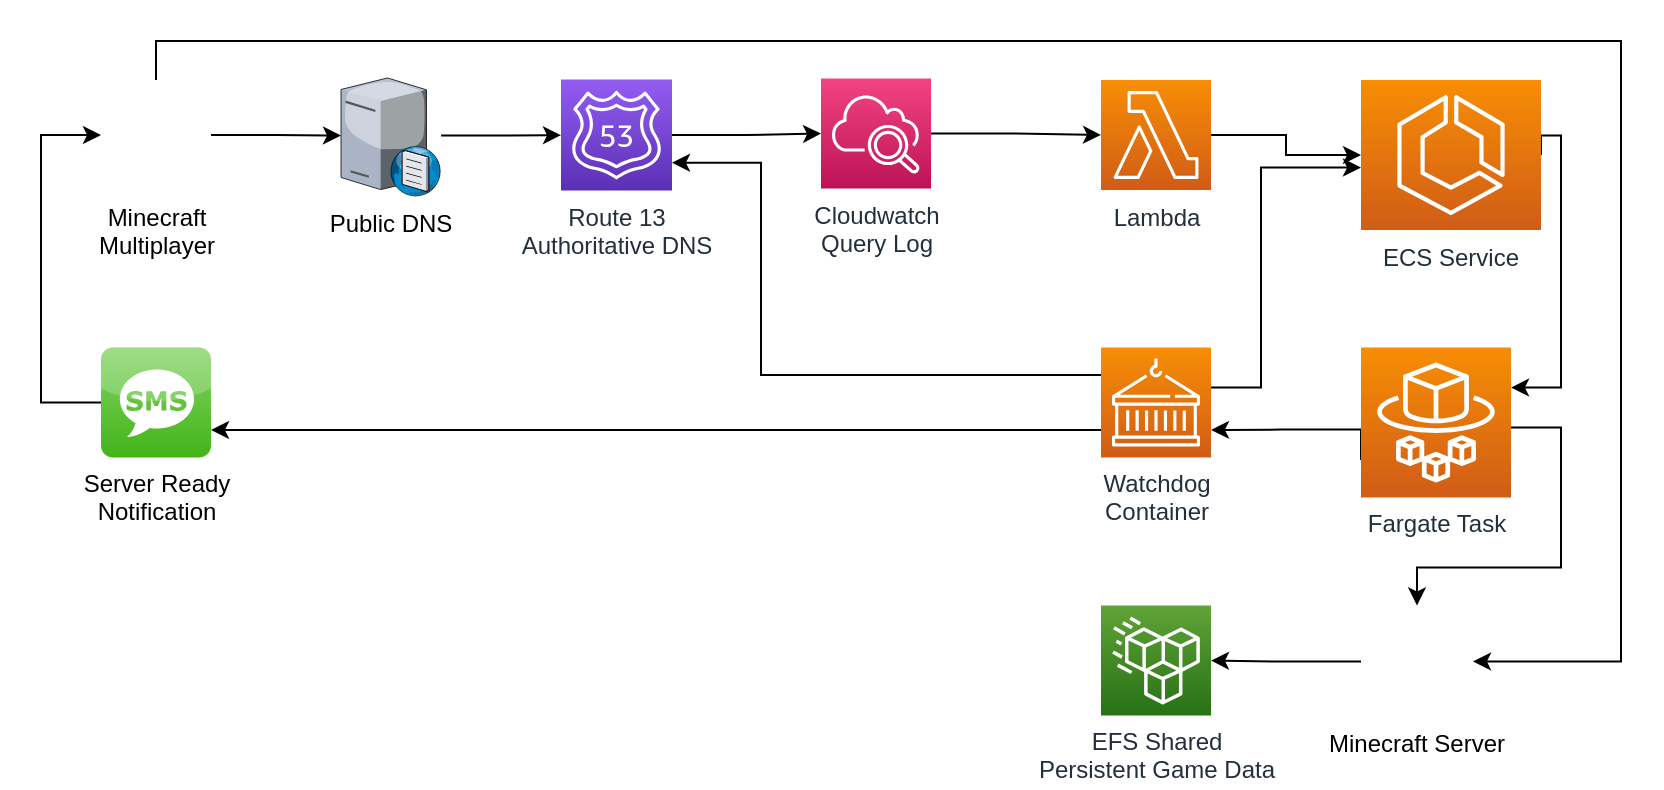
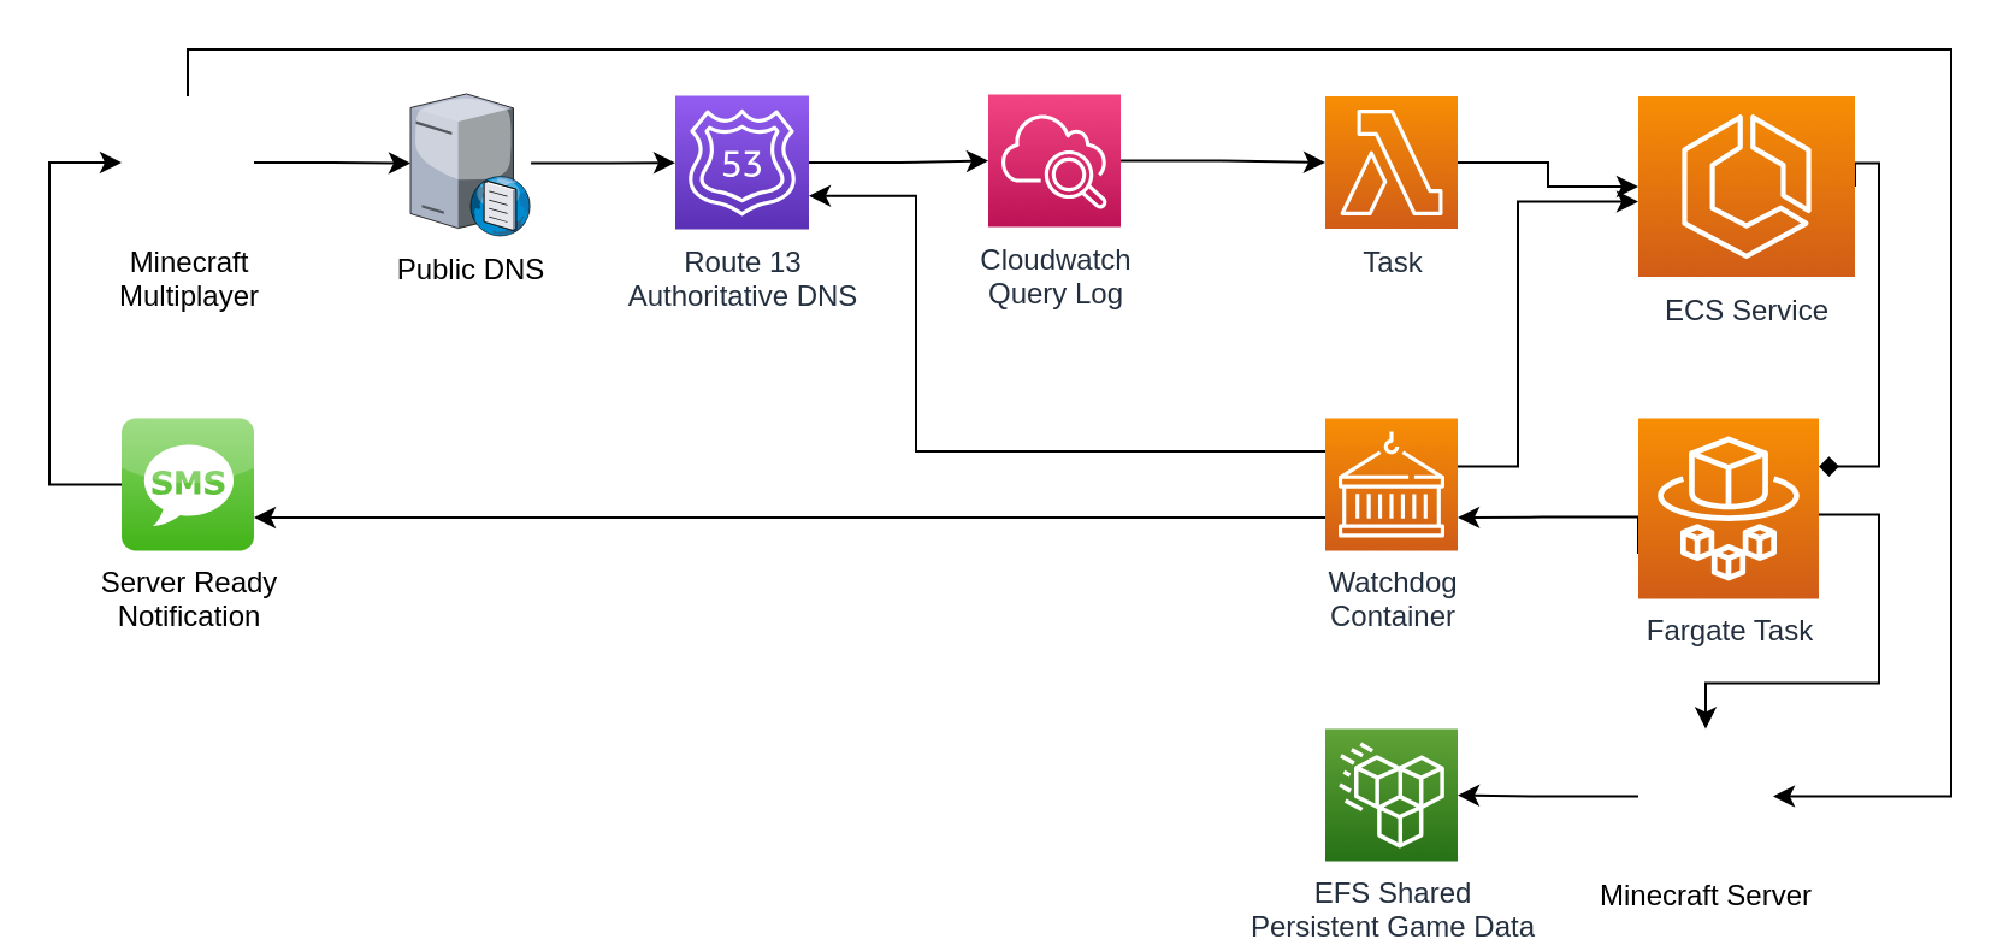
  <mxCell id="0" />
  <mxCell id="1" parent="0" />
  <mxCell id="2" style="edgeStyle=orthogonalEdgeStyle;rounded=0;orthogonalLoop=1;jettySize=auto;html=1;exitX=0;exitY=0.5;exitDx=0;exitDy=0;" edge="1" parent="1" source="3" target="14"><mxGeometry relative="1" as="geometry" /></mxCell>
  <mxCell id="3" value="Minecraft Server" style="shape=image;html=1;verticalAlign=top;verticalLabelPosition=bottom;labelBackgroundColor=#ffffff;imageAspect=0;aspect=fixed;image=https://cdn2.iconfinder.com/data/icons/perqui/48/minecraft.png" vertex="1" parent="1"><mxGeometry x="680" y="302.25" width="56" height="56" as="geometry" /></mxCell>
  <mxCell id="4" value="" style="edgeStyle=orthogonalEdgeStyle;rounded=0;orthogonalLoop=1;jettySize=auto;html=1;" edge="1" parent="1" source="5" target="7"><mxGeometry relative="1" as="geometry" /></mxCell>
  <mxCell id="5" value="Public DNS" style="verticalLabelPosition=bottom;aspect=fixed;html=1;verticalAlign=top;strokeColor=none;align=center;outlineConnect=0;shape=mxgraph.citrix.dns_server;" vertex="1" parent="1"><mxGeometry x="170" y="37" width="50.04" height="60.5" as="geometry" /></mxCell>
  <mxCell id="6" style="edgeStyle=orthogonalEdgeStyle;rounded=0;orthogonalLoop=1;jettySize=auto;html=1;exitX=1;exitY=0.5;exitDx=0;exitDy=0;exitPerimeter=0;" edge="1" parent="1" source="7" target="9"><mxGeometry relative="1" as="geometry" /></mxCell>
  <mxCell id="7" value="Route 13&lt;br&gt;Authoritative DNS" style="points=[[0,0,0],[0.25,0,0],[0.5,0,0],[0.75,0,0],[1,0,0],[0,1,0],[0.25,1,0],[0.5,1,0],[0.75,1,0],[1,1,0],[0,0.25,0],[0,0.5,0],[0,0.75,0],[1,0.25,0],[1,0.5,0],[1,0.75,0]];outlineConnect=0;fontColor=#232F3E;gradientColor=#945DF2;gradientDirection=north;fillColor=#5A30B5;strokeColor=#ffffff;dashed=0;verticalLabelPosition=bottom;verticalAlign=top;align=center;html=1;fontSize=12;fontStyle=0;aspect=fixed;shape=mxgraph.aws4.resourceIcon;resIcon=mxgraph.aws4.route_53;" vertex="1" parent="1"><mxGeometry x="280" y="39.25" width="55.5" height="55.5" as="geometry" /></mxCell>
  <mxCell id="8" style="edgeStyle=orthogonalEdgeStyle;rounded=0;orthogonalLoop=1;jettySize=auto;html=1;exitX=1;exitY=0.5;exitDx=0;exitDy=0;exitPerimeter=0;" edge="1" parent="1" source="9" target="11"><mxGeometry relative="1" as="geometry" /></mxCell>
  <mxCell id="9" value="Cloudwatch&lt;br&gt;Query Log" style="points=[[0,0,0],[0.25,0,0],[0.5,0,0],[0.75,0,0],[1,0,0],[0,1,0],[0.25,1,0],[0.5,1,0],[0.75,1,0],[1,1,0],[0,0.25,0],[0,0.5,0],[0,0.75,0],[1,0.25,0],[1,0.5,0],[1,0.75,0]];points=[[0,0,0],[0.25,0,0],[0.5,0,0],[0.75,0,0],[1,0,0],[0,1,0],[0.25,1,0],[0.5,1,0],[0.75,1,0],[1,1,0],[0,0.25,0],[0,0.5,0],[0,0.75,0],[1,0.25,0],[1,0.5,0],[1,0.75,0]];outlineConnect=0;fontColor=#232F3E;gradientColor=#F34482;gradientDirection=north;fillColor=#BC1356;strokeColor=#ffffff;dashed=0;verticalLabelPosition=bottom;verticalAlign=top;align=center;html=1;fontSize=12;fontStyle=0;aspect=fixed;shape=mxgraph.aws4.resourceIcon;resIcon=mxgraph.aws4.cloudwatch_2;" vertex="1" parent="1"><mxGeometry x="410" y="38.75" width="55" height="55" as="geometry" /></mxCell>
  <mxCell id="10" style="edgeStyle=orthogonalEdgeStyle;rounded=0;orthogonalLoop=1;jettySize=auto;html=1;exitX=1;exitY=0.5;exitDx=0;exitDy=0;exitPerimeter=0;" edge="1" parent="1" source="11" target="13"><mxGeometry relative="1" as="geometry" /></mxCell>
- <mxCell id="11" value="Lambda" style="points=[[0,0,0],[0.25,0,0],[0.5,0,0],[0.75,0,0],[1,0,0],[0,1,0],[0.25,1,0],[0.5,1,0],[0.75,1,0],[1,1,0],[0,0.25,0],[0,0.5,0],[0,0.75,0],[1,0.25,0],[1,0.5,0],[1,0.75,0]];outlineConnect=0;fontColor=#232F3E;gradientColor=#F78E04;gradientDirection=north;fillColor=#D05C17;strokeColor=#ffffff;dashed=0;verticalLabelPosition=bottom;verticalAlign=top;align=center;html=1;fontSize=12;fontStyle=0;aspect=fixed;shape=mxgraph.aws4.resourceIcon;resIcon=mxgraph.aws4.lambda;" vertex="1" parent="1"><mxGeometry x="550" y="39.5" width="55" height="55" as="geometry" /></mxCell>
- <mxCell id="12" style="edgeStyle=orthogonalEdgeStyle;rounded=0;orthogonalLoop=1;jettySize=auto;html=1;exitX=1;exitY=0.5;exitDx=0;exitDy=0;exitPerimeter=0;" edge="1" parent="1" source="13" target="17"><mxGeometry relative="1" as="geometry"><Array as="points"><mxPoint x="780" y="67.25" /><mxPoint x="780" y="193.25" /></Array></mxGeometry></mxCell>
+ <mxCell id="11" value="Task" style="points=[[0,0,0],[0.25,0,0],[0.5,0,0],[0.75,0,0],[1,0,0],[0,1,0],[0.25,1,0],[0.5,1,0],[0.75,1,0],[1,1,0],[0,0.25,0],[0,0.5,0],[0,0.75,0],[1,0.25,0],[1,0.5,0],[1,0.75,0]];outlineConnect=0;fontColor=#232F3E;gradientColor=#F78E04;gradientDirection=north;fillColor=#D05C17;strokeColor=#ffffff;dashed=0;verticalLabelPosition=bottom;verticalAlign=top;align=center;html=1;fontSize=12;fontStyle=0;aspect=fixed;shape=mxgraph.aws4.resourceIcon;resIcon=mxgraph.aws4.lambda;" vertex="1" parent="1"><mxGeometry x="550" y="39.5" width="55" height="55" as="geometry" /></mxCell>
+ <mxCell id="12" style="edgeStyle=orthogonalEdgeStyle;rounded=0;orthogonalLoop=1;jettySize=auto;html=1;exitX=1;exitY=0.5;exitDx=0;exitDy=0;exitPerimeter=0;endArrow=diamond;" edge="1" parent="1" source="13" target="17"><mxGeometry relative="1" as="geometry"><Array as="points"><mxPoint x="780" y="67.25" /><mxPoint x="780" y="193.25" /></Array></mxGeometry></mxCell>
  <mxCell id="13" value="ECS Service" style="points=[[0,0,0],[0.25,0,0],[0.5,0,0],[0.75,0,0],[1,0,0],[0,1,0],[0.25,1,0],[0.5,1,0],[0.75,1,0],[1,1,0],[0,0.25,0],[0,0.5,0],[0,0.75,0],[1,0.25,0],[1,0.5,0],[1,0.75,0]];outlineConnect=0;fontColor=#232F3E;gradientColor=#F78E04;gradientDirection=north;fillColor=#D05C17;strokeColor=#ffffff;dashed=0;verticalLabelPosition=bottom;verticalAlign=top;align=center;html=1;fontSize=12;fontStyle=0;aspect=fixed;shape=mxgraph.aws4.resourceIcon;resIcon=mxgraph.aws4.ecs;" vertex="1" parent="1"><mxGeometry x="680" y="39.5" width="90" height="75" as="geometry" /></mxCell>
  <mxCell id="14" value="EFS Shared&lt;br&gt;Persistent Game Data" style="points=[[0,0,0],[0.25,0,0],[0.5,0,0],[0.75,0,0],[1,0,0],[0,1,0],[0.25,1,0],[0.5,1,0],[0.75,1,0],[1,1,0],[0,0.25,0],[0,0.5,0],[0,0.75,0],[1,0.25,0],[1,0.5,0],[1,0.75,0]];outlineConnect=0;fontColor=#232F3E;gradientColor=#60A337;gradientDirection=north;fillColor=#277116;strokeColor=#ffffff;dashed=0;verticalLabelPosition=bottom;verticalAlign=top;align=center;html=1;fontSize=12;fontStyle=0;aspect=fixed;shape=mxgraph.aws4.resourceIcon;resIcon=mxgraph.aws4.efs_standard;" vertex="1" parent="1"><mxGeometry x="550" y="302.25" width="55" height="55" as="geometry" /></mxCell>
  <mxCell id="15" style="edgeStyle=orthogonalEdgeStyle;rounded=0;orthogonalLoop=1;jettySize=auto;html=1;" edge="1" parent="1" source="17" target="3"><mxGeometry relative="1" as="geometry"><Array as="points"><mxPoint x="780" y="213.25" /><mxPoint x="780" y="283.25" /><mxPoint x="708" y="283.25" /></Array></mxGeometry></mxCell>
  <mxCell id="16" style="edgeStyle=orthogonalEdgeStyle;rounded=0;orthogonalLoop=1;jettySize=auto;html=1;exitX=0;exitY=0.75;exitDx=0;exitDy=0;exitPerimeter=0;entryX=1;entryY=0.75;entryDx=0;entryDy=0;entryPerimeter=0;" edge="1" parent="1" source="17" target="24"><mxGeometry relative="1" as="geometry"><Array as="points"><mxPoint x="640" y="214.25" /><mxPoint x="640" y="214.25" /></Array></mxGeometry></mxCell>
  <mxCell id="17" value="Fargate Task" style="points=[[0,0,0],[0.25,0,0],[0.5,0,0],[0.75,0,0],[1,0,0],[0,1,0],[0.25,1,0],[0.5,1,0],[0.75,1,0],[1,1,0],[0,0.25,0],[0,0.5,0],[0,0.75,0],[1,0.25,0],[1,0.5,0],[1,0.75,0]];outlineConnect=0;fontColor=#232F3E;gradientColor=#F78E04;gradientDirection=north;fillColor=#D05C17;strokeColor=#ffffff;dashed=0;verticalLabelPosition=bottom;verticalAlign=top;align=center;html=1;fontSize=12;fontStyle=0;aspect=fixed;shape=mxgraph.aws4.resourceIcon;resIcon=mxgraph.aws4.fargate;" vertex="1" parent="1"><mxGeometry x="680" y="173.25" width="75" height="75" as="geometry" /></mxCell>
  <mxCell id="18" style="edgeStyle=orthogonalEdgeStyle;rounded=0;orthogonalLoop=1;jettySize=auto;html=1;exitX=1;exitY=0.5;exitDx=0;exitDy=0;" edge="1" parent="1" source="20" target="5"><mxGeometry relative="1" as="geometry" /></mxCell>
  <mxCell id="19" style="edgeStyle=orthogonalEdgeStyle;rounded=0;orthogonalLoop=1;jettySize=auto;html=1;exitX=0.5;exitY=0;exitDx=0;exitDy=0;entryX=1;entryY=0.5;entryDx=0;entryDy=0;" edge="1" parent="1" source="20" target="3"><mxGeometry relative="1" as="geometry"><Array as="points"><mxPoint x="78" y="20" /><mxPoint x="810" y="20" /><mxPoint x="810" y="330" /></Array></mxGeometry></mxCell>
  <mxCell id="20" value="Minecraft&lt;br&gt;Multiplayer" style="shape=image;html=1;verticalAlign=top;verticalLabelPosition=bottom;labelBackgroundColor=#ffffff;imageAspect=0;aspect=fixed;image=https://cdn2.iconfinder.com/data/icons/popular-games-1/50/minecraft_squircle-128.png" vertex="1" parent="1"><mxGeometry x="50" y="39.5" width="55" height="55" as="geometry" /></mxCell>
  <mxCell id="21" style="edgeStyle=orthogonalEdgeStyle;rounded=0;orthogonalLoop=1;jettySize=auto;html=1;" edge="1" parent="1" source="24" target="13"><mxGeometry relative="1" as="geometry"><Array as="points"><mxPoint x="630" y="193.25" /><mxPoint x="630" y="83.25" /></Array></mxGeometry></mxCell>
  <mxCell id="22" style="edgeStyle=orthogonalEdgeStyle;rounded=0;orthogonalLoop=1;jettySize=auto;html=1;exitX=0;exitY=0.25;exitDx=0;exitDy=0;exitPerimeter=0;entryX=1;entryY=0.75;entryDx=0;entryDy=0;entryPerimeter=0;" edge="1" parent="1" source="24" target="7"><mxGeometry relative="1" as="geometry"><Array as="points"><mxPoint x="380" y="187" /><mxPoint x="380" y="81" /></Array></mxGeometry></mxCell>
  <mxCell id="23" style="edgeStyle=orthogonalEdgeStyle;rounded=0;orthogonalLoop=1;jettySize=auto;html=1;exitX=0;exitY=0.75;exitDx=0;exitDy=0;exitPerimeter=0;" edge="1" parent="1" source="24" target="26"><mxGeometry relative="1" as="geometry"><Array as="points"><mxPoint x="220" y="215" /><mxPoint x="220" y="215" /></Array></mxGeometry></mxCell>
  <mxCell id="24" value="Watchdog&lt;br&gt;Container" style="points=[[0,0,0],[0.25,0,0],[0.5,0,0],[0.75,0,0],[1,0,0],[0,1,0],[0.25,1,0],[0.5,1,0],[0.75,1,0],[1,1,0],[0,0.25,0],[0,0.5,0],[0,0.75,0],[1,0.25,0],[1,0.5,0],[1,0.75,0]];outlineConnect=0;fontColor=#232F3E;gradientColor=#F78E04;gradientDirection=north;fillColor=#D05C17;strokeColor=#ffffff;dashed=0;verticalLabelPosition=bottom;verticalAlign=top;align=center;html=1;fontSize=12;fontStyle=0;aspect=fixed;shape=mxgraph.aws4.resourceIcon;resIcon=mxgraph.aws4.containers;" vertex="1" parent="1"><mxGeometry x="550" y="173.25" width="55" height="55" as="geometry" /></mxCell>
  <mxCell id="25" value="" style="edgeStyle=orthogonalEdgeStyle;rounded=0;orthogonalLoop=1;jettySize=auto;html=1;" edge="1" parent="1" source="26" target="20"><mxGeometry relative="1" as="geometry"><mxPoint x="40" y="201" as="sourcePoint" /><Array as="points"><mxPoint x="20" y="201" /><mxPoint x="20" y="67" /></Array></mxGeometry></mxCell>
  <mxCell id="26" value="Server Ready&lt;br&gt;Notification" style="dashed=0;outlineConnect=0;html=1;align=center;labelPosition=center;verticalLabelPosition=bottom;verticalAlign=top;shape=mxgraph.webicons.sms;fillColor=#86D466;gradientColor=#42B418" vertex="1" parent="1"><mxGeometry x="50" y="173.25" width="55" height="55" as="geometry" /></mxCell>
